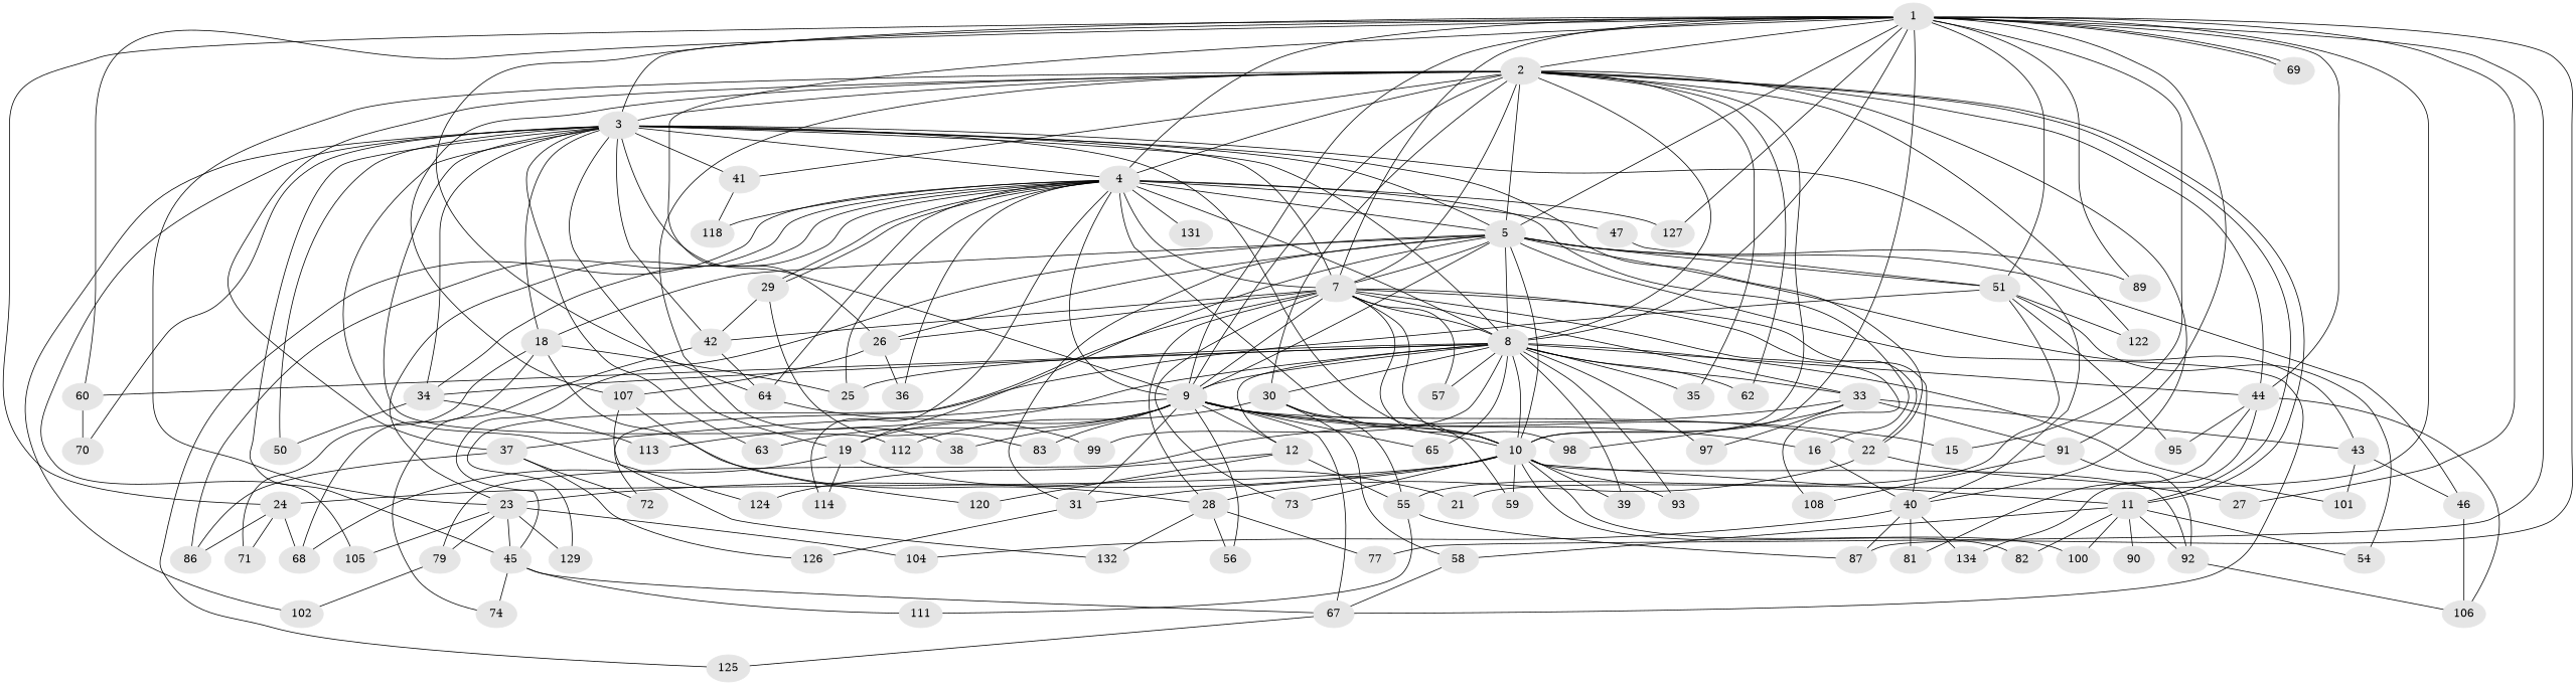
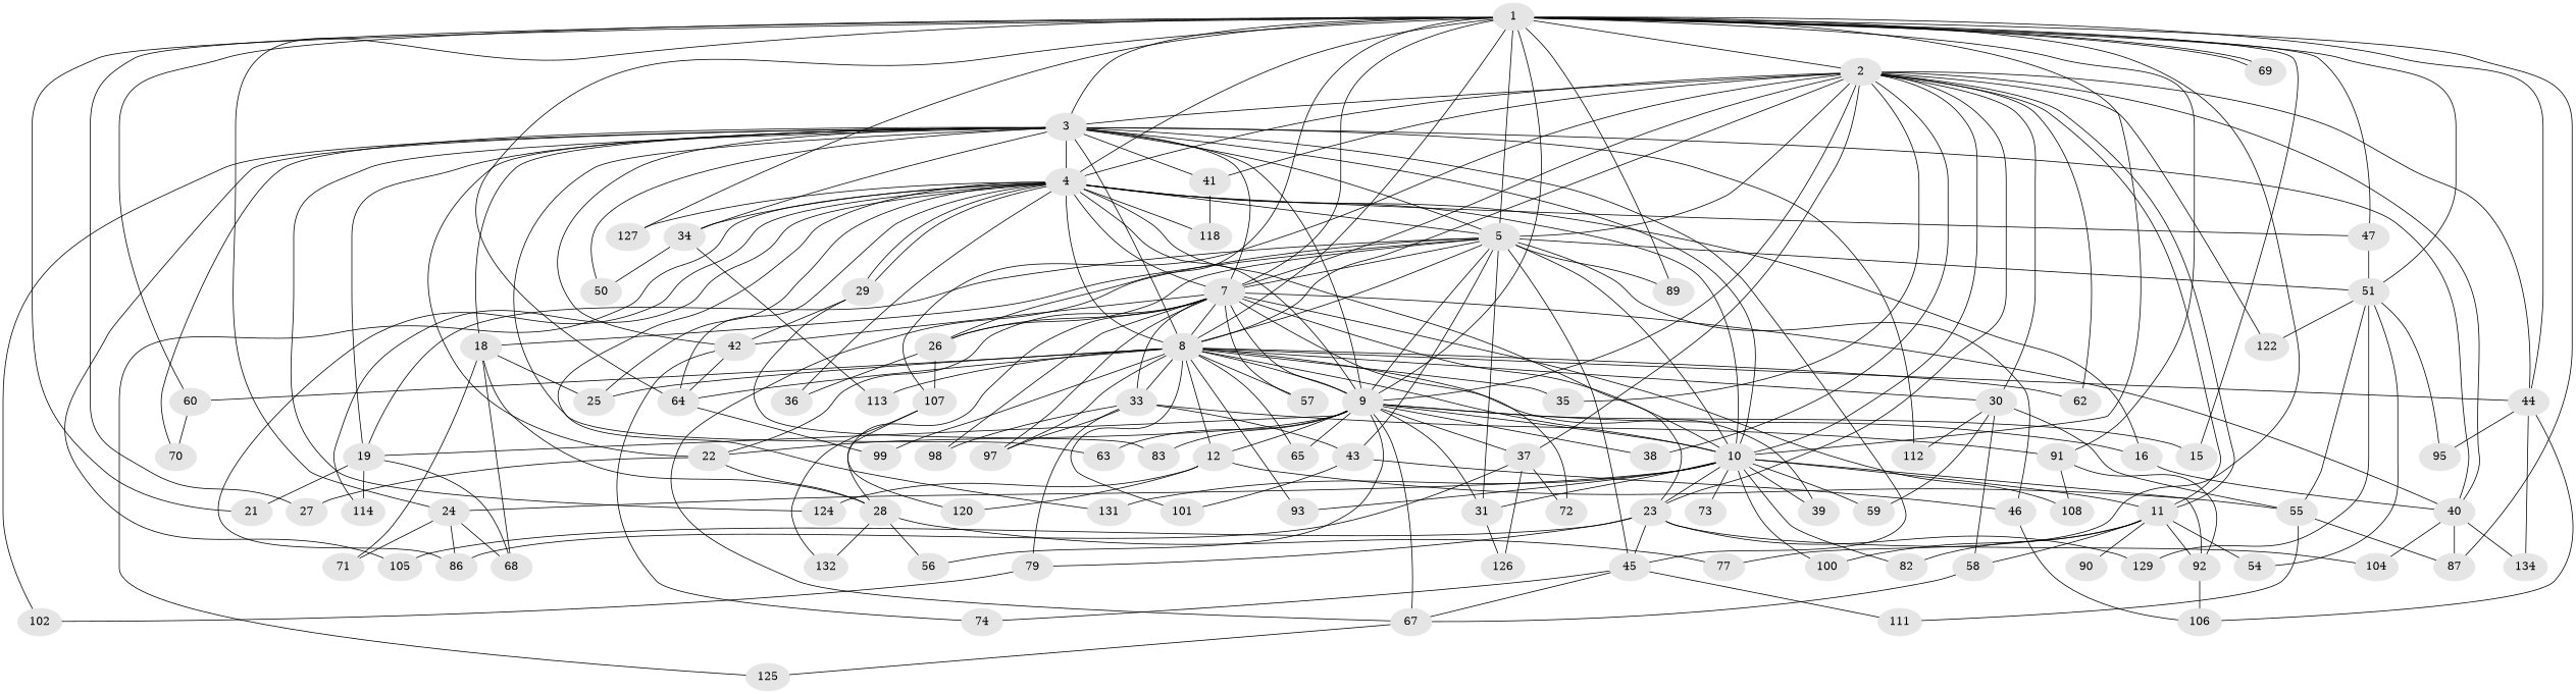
  graph {
    node [color=gray90 style=filled]
    1 [super="+94"]
    2 [super="+96"]
    3 [super="+115"]
    4 [super="+6"]
    5 [super="+17"]
    7 [super="+14"]
    8 [super="+20"]
    9 [super="+121"]
    10 [super="+133"]
    15
    21
    24
    26 [super="+32"]
    27
    44 [super="+49"]
    47
    51 [super="+52"]
    60
    64 [super="+128"]
    69
    77
    87
    89
    91
    127
    11 [super="+13"]
    23 [super="+88"]
    30
    35
    37 [super="+117"]
    38
    40 [super="+48"]
    41
    62
    107
    122
    18 [super="+110"]
    19 [super="+66"]
    22 [super="+103"]
    34 [super="+80"]
    42 [super="+119"]
    45 [super="+76"]
    50
    63
    70
    102
    105
    112
    124
    16
    25 [super="+61"]
    29
    36
    86 [super="+116"]
    114
    118
    125
    131
    31 [super="+75"]
    43
    46 [super="+123"]
    67
    28 [super="+53"]
    33 [super="+84"]
    57
    72
    73
    98
    108
    12 [super="+78"]
    39
    65
    93
    97
    99
    101
    113
    56
    83
    59
    82
    92 [super="+130"]
    100
    68 [super="+109"]
    71
-   81
    134
    95
    106
    54
    55
    129
    90
    58 [super="+85"]
    79
    104
    126
    120
    132
    74
    111
    1 -- 2
    1 -- 3
    1 -- 4 [weight=2]
    1 -- 5
    1 -- 7
    1 -- 8
    1 -- 9
    1 -- 10
    1 -- 15
    1 -- 21
    1 -- 24
    1 -- 26
    1 -- 27
    1 -- 44
+   1 -- 47
    1 -- 51
    1 -- 60
    1 -- 64
    1 -- 69
    1 -- 69
    1 -- 77
    1 -- 87
    1 -- 89
    1 -- 91
    1 -- 127
    2 -- 3
    2 -- 4 [weight=2]
    2 -- 5 [weight=2]
    2 -- 7
    2 -- 8
    2 -- 9
    2 -- 10
    2 -- 44
    2 -- 11
    2 -- 11
    2 -- 23
    2 -- 30
    2 -- 35
    2 -- 37
    2 -- 38
    2 -- 40
    2 -- 41
    2 -- 62
    2 -- 107
    2 -- 122
    3 -- 4 [weight=2]
    3 -- 5
    3 -- 7
    3 -- 8
    3 -- 9
    3 -- 10
    3 -- 40
    3 -- 41
    3 -- 18
    3 -- 19
    3 -- 22
    3 -- 34
    3 -- 42
    3 -- 45
    3 -- 50
    3 -- 63
    3 -- 70
    3 -- 102
    3 -- 105
    3 -- 112
    3 -- 124
    4 -- 5 [weight=2]
    4 -- 7 [weight=2]
    4 -- 8 [weight=2]
    4 -- 9 [weight=2]
    4 -- 10 [weight=2]
    4 -- 47
    4 -- 64
    4 -- 127
    4 -- 23
    4 -- 34
    4 -- 16
    4 -- 25
    4 -- 29
    4 -- 29
    4 -- 36
    4 -- 86
    4 -- 114
    4 -- 118
    4 -- 125
    4 -- 131
    5 -- 7
    5 -- 8
    5 -- 9
    5 -- 10
    5 -- 26
    5 -- 51
    5 -- 89
    5 -- 18
    5 -- 19
    5 -- 45
    5 -- 31
    5 -- 43
    5 -- 46
    5 -- 67
    7 -- 8
    7 -- 9
    7 -- 10 [weight=2]
    7 -- 26
    7 -- 40
    7 -- 22
    7 -- 42
    7 -- 28
    7 -- 33
    7 -- 57
    7 -- 72
-   7 -- 73
+   7 -- 97
    7 -- 98
    7 -- 108
    8 -- 9
    8 -- 10
    8 -- 44
    8 -- 60
    8 -- 30
    8 -- 35
    8 -- 62
-   8 -- 34
+   8 -- 64
    8 -- 25
    8 -- 33 [weight=2]
    8 -- 57
    8 -- 12
    8 -- 39
    8 -- 65
    8 -- 93
    8 -- 97
    8 -- 99
    8 -- 101
    8 -- 113
    9 -- 10
    9 -- 15
    9 -- 37 [weight=2]
    9 -- 38
    9 -- 19
    9 -- 22
    9 -- 63
    9 -- 16
    9 -- 31
    9 -- 67
    9 -- 12
    9 -- 65
    9 -- 56
    9 -- 83
    10 -- 24
    10 -- 11
    10 -- 23
+   10 -- 131
    10 -- 31
    10 -- 73
    10 -- 39
    10 -- 93
    10 -- 59
    10 -- 82
    10 -- 92 [weight=2]
    10 -- 100
    24 -- 86
    24 -- 68
    24 -- 71
    26 -- 107
    26 -- 36
-   44 -- 81
    44 -- 134
    44 -- 95
    44 -- 106
    47 -- 51
    51 -- 122
    51 -- 95
    51 -- 54
    51 -- 55
    51 -- 129
    60 -- 70
    64 -- 99
    91 -- 108
    91 -- 92
    11 -- 82
    11 -- 92
    11 -- 100
    11 -- 54
    11 -- 90
    11 -- 58
    23 -- 45
    23 -- 105
    23 -- 129
    23 -- 79
    23 -- 104
    30 -- 112
    30 -- 59
    30 -- 55
    30 -- 58
    37 -- 86
    37 -- 72
    37 -- 126
    40 -- 87
-   40 -- 81
    40 -- 134
    40 -- 104
    41 -- 118
    107 -- 120
    107 -- 132
    18 -- 25
    18 -- 28
    18 -- 68
    18 -- 71
    19 -- 21
    19 -- 114
    19 -- 68
    22 -- 27
    22 -- 28 [weight=2]
    34 -- 50
    34 -- 113
    42 -- 64
    42 -- 74
    45 -- 67
    45 -- 74
    45 -- 111
    16 -- 40
    29 -- 42
    29 -- 83
    31 -- 126
    43 -- 46
    43 -- 101
    46 -- 106
    67 -- 125
    28 -- 77
    28 -- 56
    28 -- 132
    33 -- 91
    33 -- 43
    33 -- 98
    33 -- 97
    33 -- 79
    12 -- 124
    12 -- 55
    12 -- 120
    92 -- 106
    55 -- 87
    55 -- 111
    58 -- 67
    79 -- 102
  }
